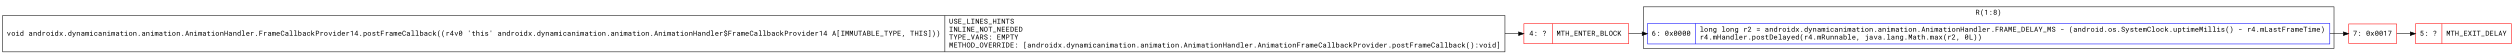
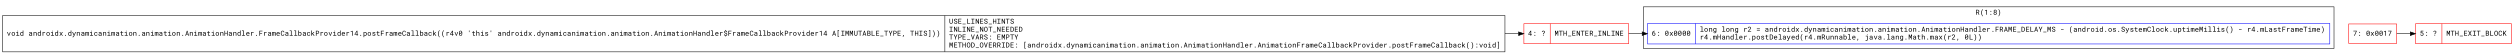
  digraph {
    fontname="Roboto Mono"
    rankdir=LR
    node [color=red fontname="Roboto Mono" shape=record]
    edge [fontname="Roboto Mono"]
    n1 [color=blue label="{6\:\ 0x0000|long long r2 = androidx.dynamicanimation.animation.AnimationHandler.FRAME_DELAY_MS \- (android.os.SystemClock.uptimeMillis() \- r4.mLastFrameTime)\lr4.mHandler.postDelayed(r4.mRunnable, java.lang.Math.max(r2, 0L))\l}"]
    n2 [label="{7\:\ 0x0017}"]
-   n3 [label="{5\:\ ?|MTH_EXIT_DELAY\l}"]
-   n4 [label="{4\:\ ?|MTH_ENTER_BLOCK\l}"]
+   n3 [label="{5\:\ ?|MTH_EXIT_BLOCK\l}"]
+   n4 [label="{4\:\ ?|MTH_ENTER_INLINE\l}"]
    n5 [label="{void androidx.dynamicanimation.animation.AnimationHandler.FrameCallbackProvider14.postFrameCallback((r4v0 'this' androidx.dynamicanimation.animation.AnimationHandler$FrameCallbackProvider14 A[IMMUTABLE_TYPE, THIS]))  | USE_LINES_HINTS\lINLINE_NOT_NEEDED\lTYPE_VARS: EMPTY\lMETHOD_OVERRIDE: [androidx.dynamicanimation.animation.AnimationHandler.AnimationFrameCallbackProvider.postFrameCallback():void]\l}" color=""]
    subgraph cluster_1 {
      label="R(1:8)"
      n1
    }
-   n1 -> n2
    n2 -> n3
    n4 -> n1
    n5 -> n4
  }
